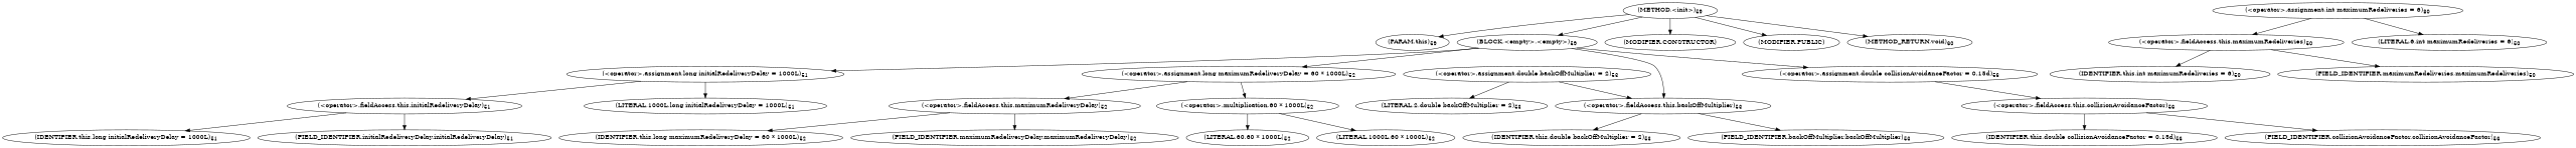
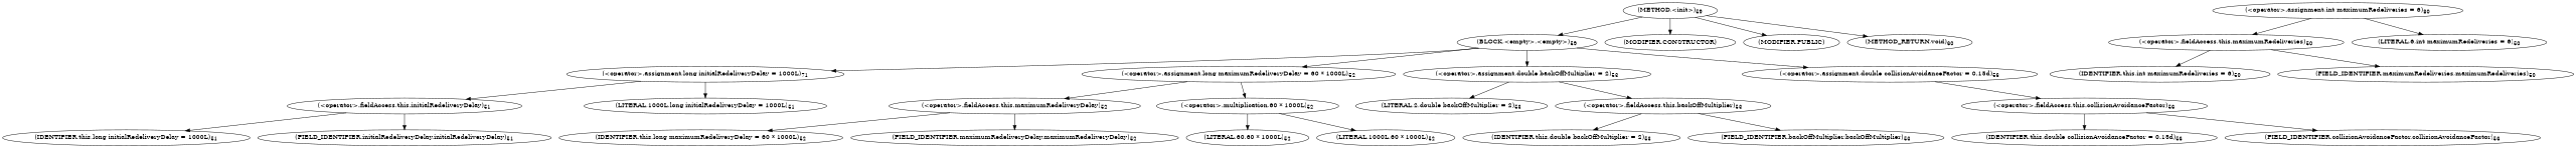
  digraph {
    n1 [label=<(METHOD,&lt;init&gt;)<SUB>59</SUB>>]
-   n2 [label=<(PARAM,this)<SUB>59</SUB>>]
    n3 [label=<(BLOCK,&lt;empty&gt;,&lt;empty&gt;)<SUB>59</SUB>>]
    n4 [label=<(MODIFIER,CONSTRUCTOR)>]
    n5 [label=<(MODIFIER,PUBLIC)>]
    n6 [label=<(METHOD_RETURN,void)<SUB>60</SUB>>]
-   n7 [label=<(&lt;operator&gt;.assignment,long initialRedeliveryDelay = 1000L)<SUB>51</SUB>>]
+   n7 [label=<(&lt;operator&gt;.assignment,long initialRedeliveryDelay = 1000L)<SUB>71</SUB>>]
    n8 [label=<(&lt;operator&gt;.assignment,long maximumRedeliveryDelay = 60 * 1000L)<SUB>52</SUB>>]
    n9 [label=<(&lt;operator&gt;.assignment,double backOffMultiplier = 2)<SUB>53</SUB>>]
    n10 [label=<(&lt;operator&gt;.assignment,double collisionAvoidanceFactor = 0.15d)<SUB>56</SUB>>]
    n11 [label=<(&lt;operator&gt;.assignment,int maximumRedeliveries = 6)<SUB>80</SUB>>]
    n12 [label=<(&lt;operator&gt;.fieldAccess,this.maximumRedeliveries)<SUB>50</SUB>>]
    n13 [label=<(LITERAL,6,int maximumRedeliveries = 6)<SUB>50</SUB>>]
    n14 [label=<(&lt;operator&gt;.fieldAccess,this.initialRedeliveryDelay)<SUB>51</SUB>>]
    n15 [label=<(LITERAL,1000L,long initialRedeliveryDelay = 1000L)<SUB>51</SUB>>]
    n16 [label=<(&lt;operator&gt;.fieldAccess,this.maximumRedeliveryDelay)<SUB>52</SUB>>]
    n17 [label=<(&lt;operator&gt;.multiplication,60 * 1000L)<SUB>52</SUB>>]
    n18 [label=<(&lt;operator&gt;.fieldAccess,this.backOffMultiplier)<SUB>53</SUB>>]
    n19 [label=<(LITERAL,2,double backOffMultiplier = 2)<SUB>53</SUB>>]
    n20 [label=<(&lt;operator&gt;.fieldAccess,this.collisionAvoidanceFactor)<SUB>56</SUB>>]
    n21 [label=<(IDENTIFIER,this,int maximumRedeliveries = 6)<SUB>50</SUB>>]
    n22 [label=<(FIELD_IDENTIFIER,maximumRedeliveries,maximumRedeliveries)<SUB>50</SUB>>]
    n23 [label=<(IDENTIFIER,this,long initialRedeliveryDelay = 1000L)<SUB>51</SUB>>]
    n24 [label=<(FIELD_IDENTIFIER,initialRedeliveryDelay,initialRedeliveryDelay)<SUB>51</SUB>>]
    n25 [label=<(IDENTIFIER,this,long maximumRedeliveryDelay = 60 * 1000L)<SUB>52</SUB>>]
    n26 [label=<(FIELD_IDENTIFIER,maximumRedeliveryDelay,maximumRedeliveryDelay)<SUB>52</SUB>>]
    n27 [label=<(LITERAL,60,60 * 1000L)<SUB>52</SUB>>]
    n28 [label=<(LITERAL,1000L,60 * 1000L)<SUB>52</SUB>>]
    n29 [label=<(IDENTIFIER,this,double backOffMultiplier = 2)<SUB>53</SUB>>]
    n30 [label=<(FIELD_IDENTIFIER,backOffMultiplier,backOffMultiplier)<SUB>53</SUB>>]
    n31 [label=<(IDENTIFIER,this,double collisionAvoidanceFactor = 0.15d)<SUB>56</SUB>>]
    n32 [label=<(FIELD_IDENTIFIER,collisionAvoidanceFactor,collisionAvoidanceFactor)<SUB>56</SUB>>]
-   n1 -> n2
    n1 -> n3
    n1 -> n4
    n1 -> n5
    n1 -> n6
    n3 -> n7
    n3 -> n8
-   n3 -> n18
+   n3 -> n9
    n3 -> n10
    n7 -> n14
    n7 -> n15
    n8 -> n16
    n8 -> n17
    n9 -> n18
    n9 -> n19
    n10 -> n20
    n11 -> n12
    n11 -> n13
    n12 -> n21
    n12 -> n22
    n14 -> n23
    n14 -> n24
    n16 -> n25
    n16 -> n26
    n17 -> n27
    n17 -> n28
    n18 -> n29
    n18 -> n30
    n20 -> n31
    n20 -> n32
  }
